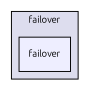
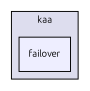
  digraph {
    compound=true
    rankdir=LR
    fontname=Ubuntu
    n1 [fillcolor="#eeeeff" fontname=Ubuntu fontsize=10 label=failover pencolor=black shape=box style=filled]
    subgraph cluster_1 {
      bgcolor="#ddddee"
      fontsize=10
-     label=failover
+     label=kaa
      pencolor=black
      n1
    }
  }
